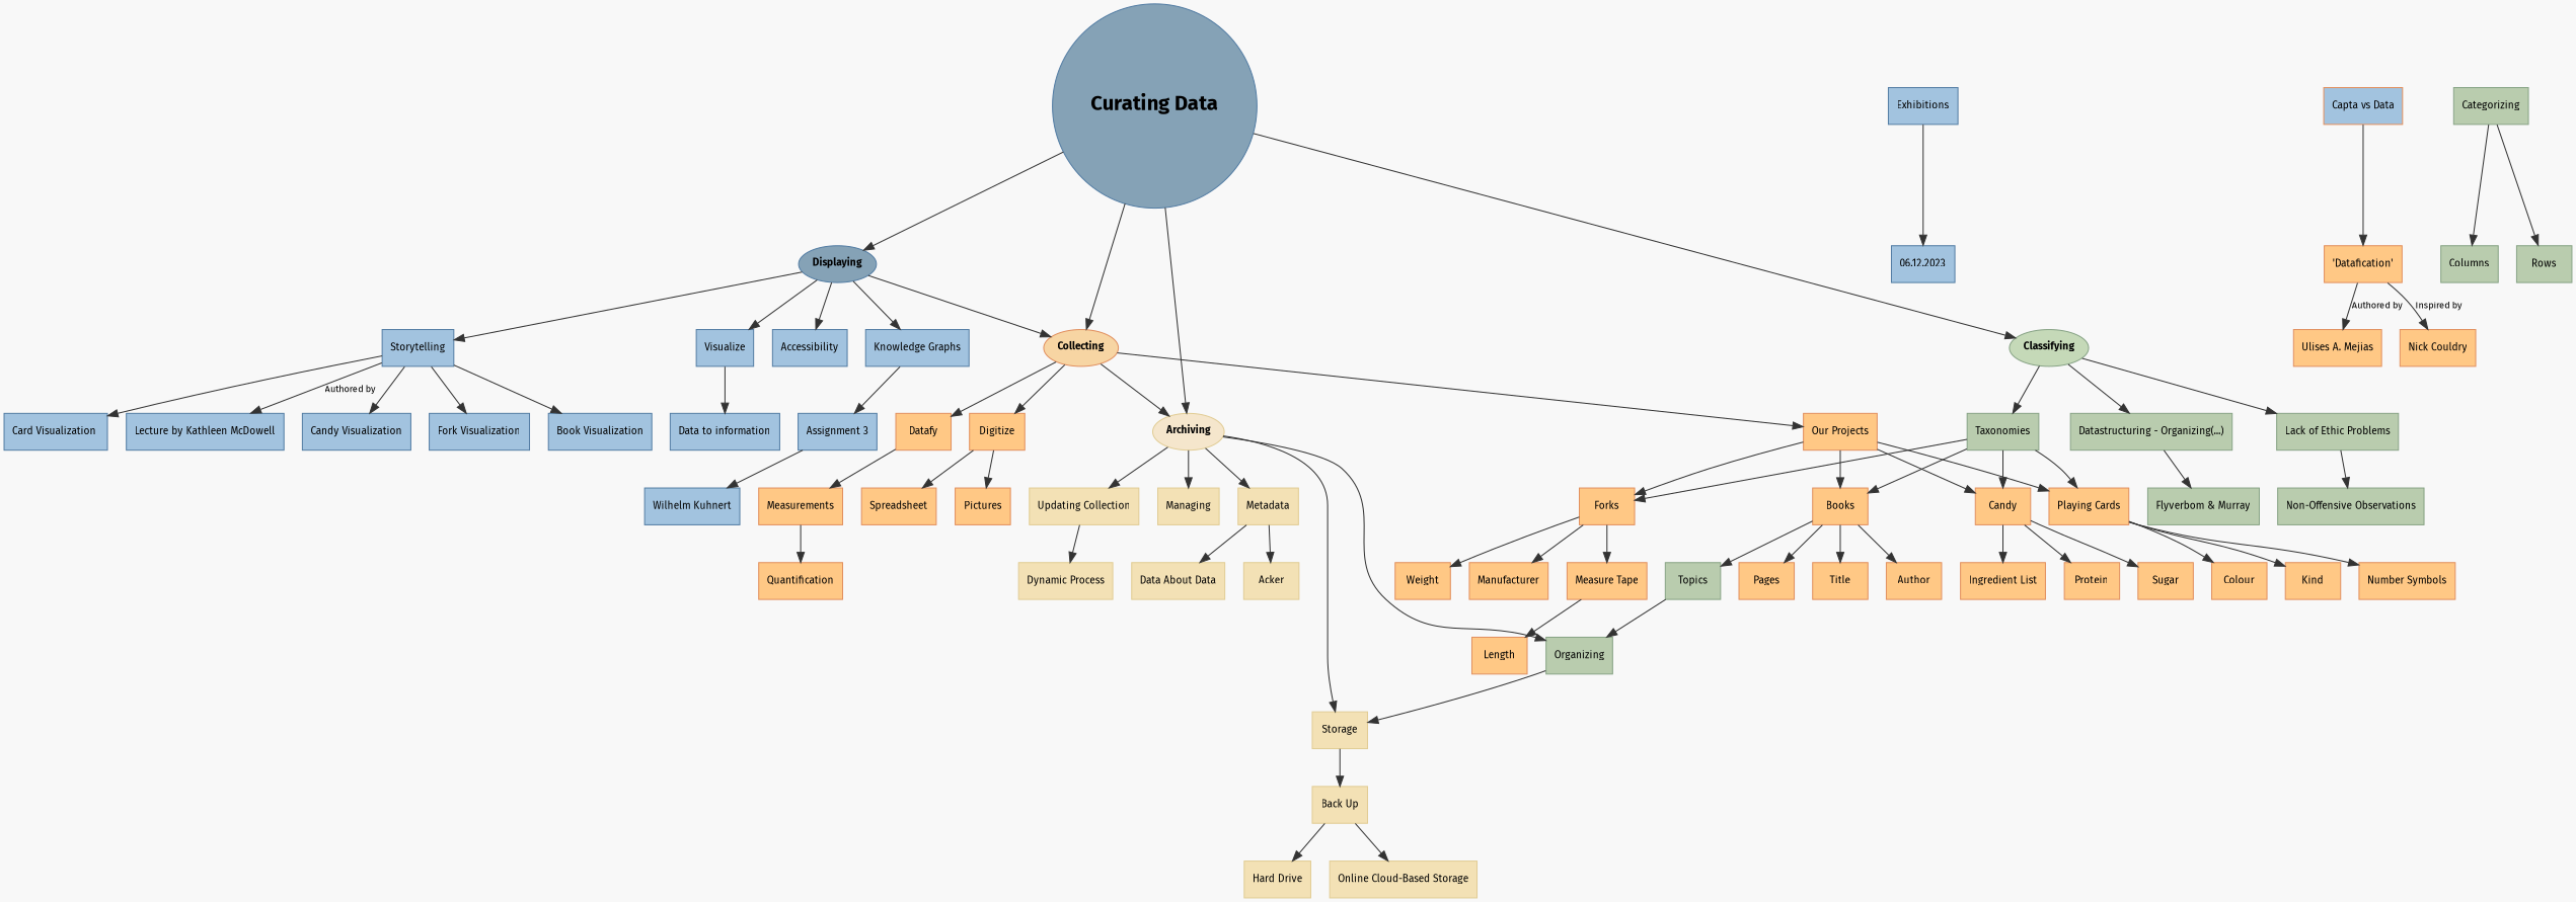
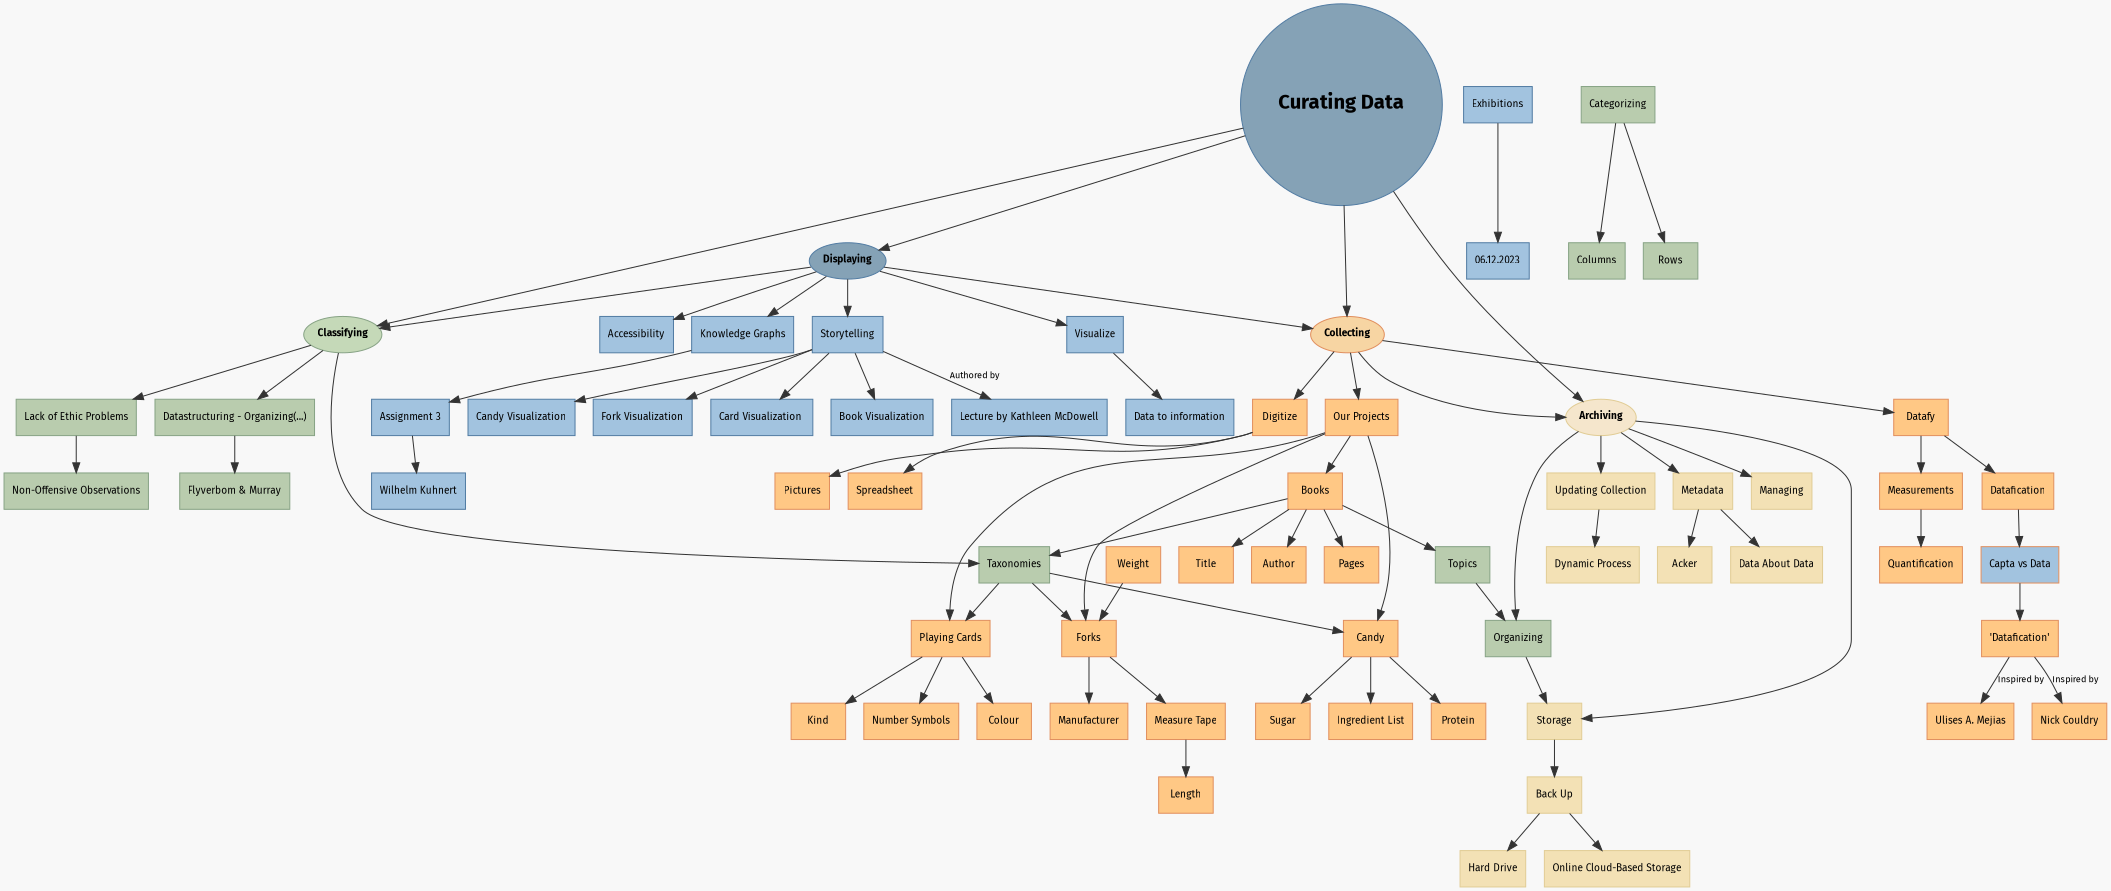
  digraph {
    bgcolor="#F8F8F8"
    fontname="Fira Sans"
    rankdir=TB
    node [color="#E18F5E" fillcolor="#FFC885" fontname="Fira Sans" fontsize=10 shape=box style=filled]
    edge [color="#333333" fontname="Fira Sans" fontsize=9]
    n1 [color="#527CA3" fillcolor="#85A2B6" label=<<b>Displaying</b>> shape=ellipse]
    n2 [color="#527CA3" fillcolor="#A2C3DF" label=Visualize]
    n3 [color="#527CA3" fillcolor="#A2C3DF" label=Accessibility]
    n4 [color="#527CA3" fillcolor="#A2C3DF" label=Exhibitions]
    n5 [color="#527CA3" fillcolor="#A2C3DF" label="06.12.2023"]
    n6 [color="#527CA3" fillcolor="#A2C3DF" label="Knowledge Graphs"]
    n7 [color="#527CA3" fillcolor="#A2C3DF" label="Assignment 3"]
    n8 [color="#527CA3" fillcolor="#A2C3DF" label="Wilhelm Kuhnert"]
    n9 [color="#527CA3" fillcolor="#A2C3DF" label=Storytelling]
    n10 [color="#527CA3" fillcolor="#A2C3DF" label="Candy Visualization"]
    n11 [color="#527CA3" fillcolor="#A2C3DF" label="Fork Visualization"]
    n12 [color="#527CA3" fillcolor="#A2C3DF" label="Book Visualization"]
    n13 [color="#527CA3" fillcolor="#A2C3DF" label="Card Visualization "]
    n14 [color="#527CA3" fillcolor="#A2C3DF" label="Lecture by Kathleen McDowell"]
    n15 [color="#527CA3" fillcolor="#A2C3DF" label="Data to information"]
    n16 [fillcolor="#F7D5A3" label=<<b>Collecting</b>> shape=ellipse]
    n17 [label="Our Projects"]
    n18 [label="Playing Cards"]
    n19 [label="Number Symbols"]
    n20 [label=Colour]
    n21 [label=Kind]
    n22 [label=Books]
    n23 [label=Pages]
    n24 [label=Title]
    n25 [label=Author]
    n26 [label=Forks]
    n27 [label=Weight]
    n28 [label=Manufacturer]
    n29 [label="Measure Tape"]
    n30 [label=Length]
    n31 [label=Candy]
    n32 [label=Protein]
    n33 [label=Sugar]
    n34 [label="Ingredient List"]
    n35 [label=Datafy]
    n36 [label=Measurements]
    n37 [label=Quantification]
+   n38 [label=Datafication]
    n39 [fillcolor="#A2C3DF" label="Capta vs Data"]
    n40 [label="'Datafication'"]
    n41 [label="Ulises A. Mejias"]
    n42 [label="Nick Couldry"]
    n43 [label=Digitize]
    n44 [label=Pictures]
    n45 [label=Spreadsheet]
    n46 [color="#87A385" fillcolor="#C5D9B8" label=<<b>Classifying</b>> shape=ellipse]
    n47 [color="#87A385" fillcolor="#B9CCAE" label=Taxonomies]
    n48 [color="#87A385" fillcolor="#B9CCAE" label=Topics]
    n49 [color="#87A385" fillcolor="#B9CCAE" label=Organizing]
    n50 [color="#87A385" fillcolor="#B9CCAE" label=Categorizing]
    n51 [color="#87A385" fillcolor="#B9CCAE" label=Columns]
    n52 [color="#87A385" fillcolor="#B9CCAE" label=Rows]
    n53 [color="#87A385" fillcolor="#B9CCAE" label="Lack of Ethic Problems"]
    n54 [color="#87A385" fillcolor="#B9CCAE" label="Non-Offensive Observations"]
    n55 [color="#87A385" fillcolor="#B9CCAE" label="Datastructuring - Organizing(...)"]
    n56 [color="#87A385" fillcolor="#B9CCAE" label="Flyverbom & Murray"]
    n57 [color="#E1CC94" fillcolor="#F5E6CC" label=<<b>Archiving</b>> shape=ellipse]
    n58 [color="#E1CC94" fillcolor="#F3E1B5" label=Storage]
    n59 [color="#E1CC94" fillcolor="#F3E1B5" label="Back Up"]
    n60 [color="#E1CC94" fillcolor="#F3E1B5" label="Hard Drive"]
    n61 [color="#E1CC94" fillcolor="#F3E1B5" label="Online Cloud-Based Storage"]
    n62 [color="#E1CC94" fillcolor="#F3E1B5" label="Updating Collection"]
    n63 [color="#E1CC94" fillcolor="#F3E1B5" label="Dynamic Process"]
    n64 [color="#E1CC94" fillcolor="#F3E1B5" label=Managing]
    n65 [color="#E1CC94" fillcolor="#F3E1B5" label=Metadata]
    n66 [color="#E1CC94" fillcolor="#F3E1B5" label="Data About Data"]
    n67 [color="#E1CC94" fillcolor="#F3E1B5" label=Acker]
    n68 [color="#527CA3" fillcolor="#85A2B6" fontsize=20 label=<<b>Curating Data</b>> shape=circle]
    subgraph sub_1 {
      color="#E1EDF6"
      label=Displaying
      style=filled
      n1
      n2
      n3
      n4
      n5
      n6
      n7
      n8
      n9
      n10
      n11
      n12
      n13
      n14
      n15
    }
    subgraph sub_2 {
      color="#F7D5A3"
      label=Collecting
      style=filled
      n16
      n17
      n18
      n19
      n20
      n21
      n22
      n23
      n24
      n25
      n26
      n27
      n28
      n29
      n30
      n31
      n32
      n33
      n34
      n35
      n36
      n37
+     n38
      n39
      n40
      n41
      n42
      n43
      n44
      n45
    }
    subgraph sub_3 {
      color="#C5D9B8"
      label=Classifying
      style=filled
      n46
      n47
      n48
      n49
      n50
      n51
      n52
      n53
      n54
      n55
      n56
    }
    subgraph sub_4 {
      color="#F5E6CC"
      label=Archiving
      style=filled
      n57
      n58
      n59
      n60
      n61
      n62
      n63
      n64
      n65
      n66
      n67
    }
    n1 -> n2
    n1 -> n3
    n1 -> n6
    n1 -> n9
    n1 -> n16
+   n1 -> n46
    n2 -> n15
    n4 -> n5
    n6 -> n7
    n7 -> n8
    n9 -> n10
    n9 -> n11
    n9 -> n12
    n9 -> n13
    n9 -> n14 [label="Authored by"]
    n16 -> n17
    n16 -> n35
    n16 -> n43
    n16 -> n57
    n17 -> n18
    n17 -> n22
    n17 -> n26
    n17 -> n31
    n18 -> n19
    n18 -> n20
    n18 -> n21
    n22 -> n23
    n22 -> n24
    n22 -> n25
    n22 -> n48
-   n26 -> n27
+   n27 -> n26
    n26 -> n28
    n26 -> n29
    n29 -> n30
    n31 -> n32
    n31 -> n33
    n31 -> n34
    n35 -> n36
+   n35 -> n38
    n36 -> n37
+   n38 -> n39
    n39 -> n40
-   n40 -> n41 [label="Authored by"]
+   n40 -> n41 [label="Inspired by"]
    n40 -> n42 [label="Inspired by"]
    n43 -> n44
    n43 -> n45
    n46 -> n47
    n46 -> n53
    n46 -> n55
    n47 -> n18
-   n47 -> n22
+   n22 -> n47
    n47 -> n26
    n47 -> n31
    n48 -> n49
    n49 -> n58
    n50 -> n51
    n50 -> n52
    n53 -> n54
    n55 -> n56
    n57 -> n49
    n57 -> n58
    n57 -> n62
    n57 -> n64
    n57 -> n65
    n58 -> n59
    n59 -> n60
    n59 -> n61
    n62 -> n63
    n65 -> n66
    n65 -> n67
    n68 -> n1
    n68 -> n16
    n68 -> n46
    n68 -> n57
  }
